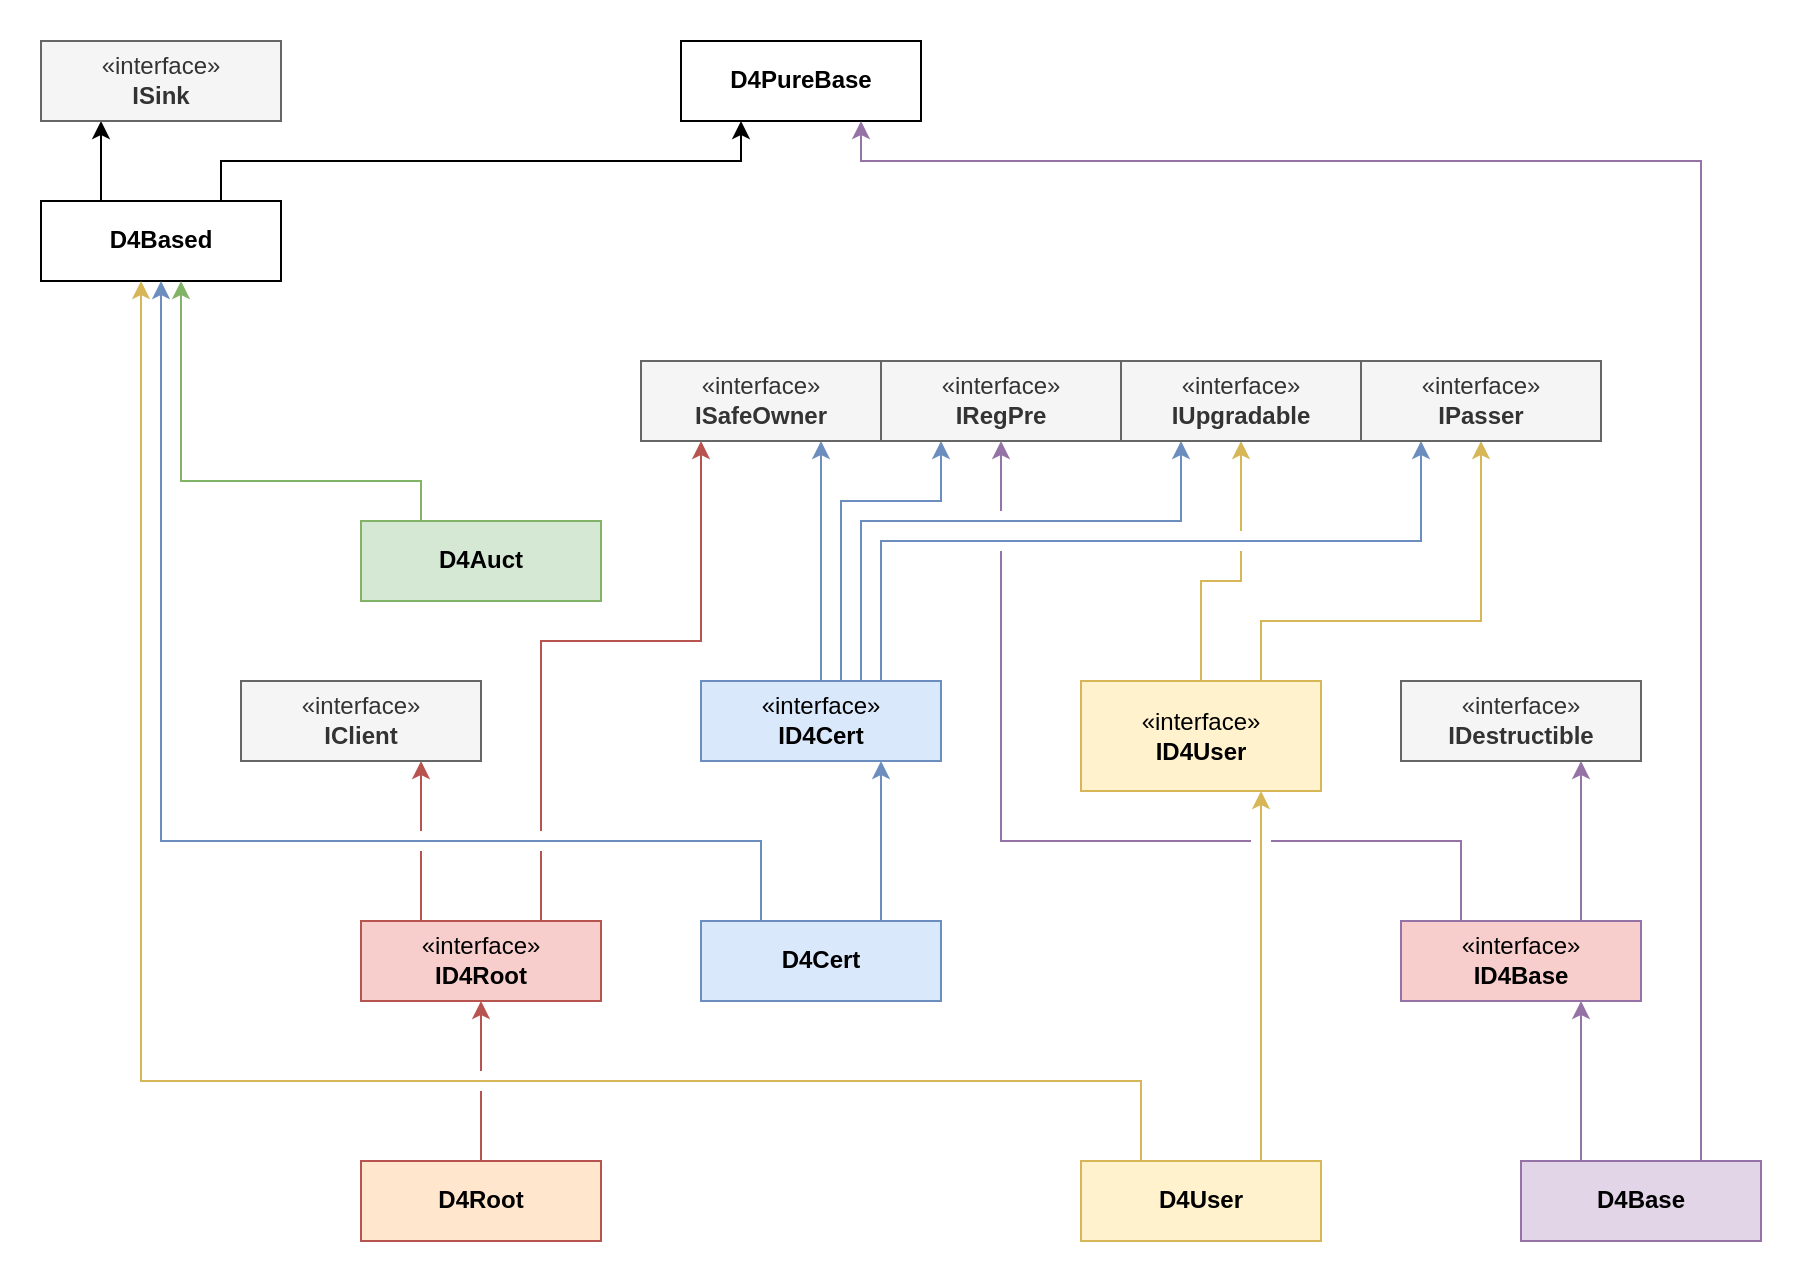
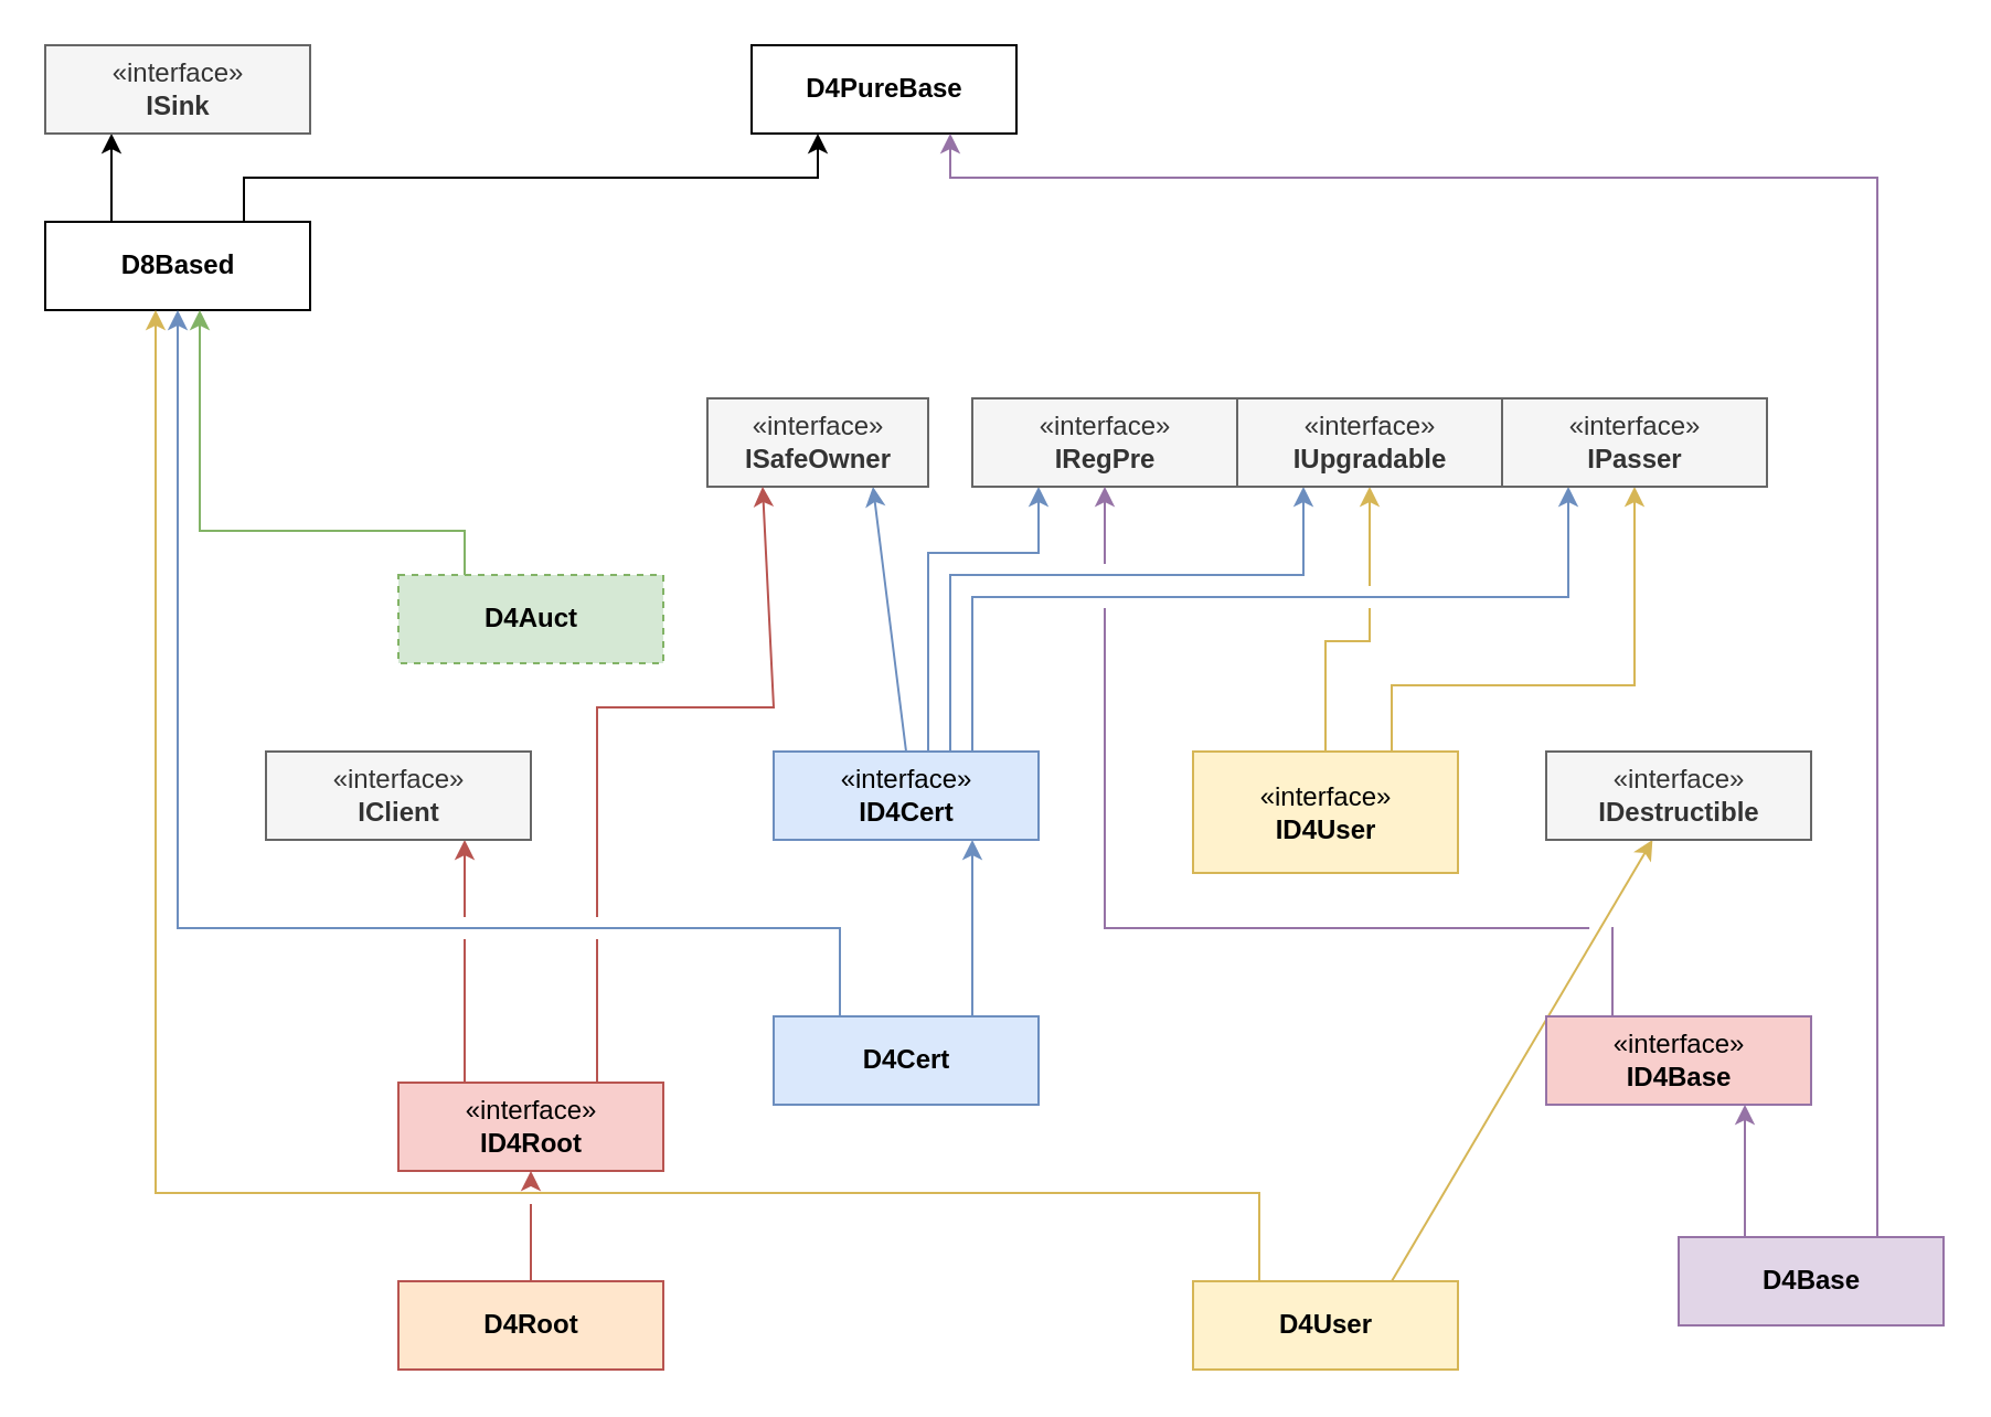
  <mxCell id="0" />
  <mxCell id="1" parent="0" />
  <mxCell id="2" style="edgeStyle=none;rounded=0;sketch=0;jumpStyle=none;jumpSize=10;orthogonalLoop=1;jettySize=auto;html=1;exitX=0.75;exitY=0;exitDx=0;exitDy=0;entryX=0.25;entryY=1;entryDx=0;entryDy=0;" parent="1" source="4" target="25" edge="1"><mxGeometry relative="1" as="geometry"><Array as="points"><mxPoint x="110" y="80" /><mxPoint x="370" y="80" /></Array></mxGeometry></mxCell>
  <mxCell id="3" style="edgeStyle=none;rounded=0;sketch=0;jumpStyle=gap;jumpSize=10;orthogonalLoop=1;jettySize=auto;html=1;exitX=0.25;exitY=0;exitDx=0;exitDy=0;entryX=0.25;entryY=1;entryDx=0;entryDy=0;" parent="1" source="4" target="33" edge="1"><mxGeometry relative="1" as="geometry" /></mxCell>
- <mxCell id="4" value="D4Based" style="html=1;fontStyle=1" parent="1" vertex="1"><mxGeometry x="20" y="100" width="120" height="40" as="geometry" /></mxCell>
+ <mxCell id="4" value="D8Based" style="html=1;fontStyle=1" parent="1" vertex="1"><mxGeometry x="20" y="100" width="120" height="40" as="geometry" /></mxCell>
  <mxCell id="5" style="edgeStyle=none;rounded=0;orthogonalLoop=1;jettySize=auto;html=1;exitX=0.25;exitY=0;exitDx=0;exitDy=0;fillColor=#d5e8d4;strokeColor=#82b366;" parent="1" source="6" edge="1"><mxGeometry relative="1" as="geometry"><mxPoint x="90" y="140" as="targetPoint" /><Array as="points"><mxPoint x="210" y="240" /><mxPoint x="90" y="240" /></Array></mxGeometry></mxCell>
- <mxCell id="6" value="D4Auct" style="html=1;fontStyle=1;fillColor=#d5e8d4;strokeColor=#82b366;" parent="1" vertex="1"><mxGeometry x="180" y="260" width="120" height="40" as="geometry" /></mxCell>
+ <mxCell id="6" value="D4Auct" style="html=1;fontStyle=1;fillColor=#d5e8d4;strokeColor=#82b366;dashed=1;" parent="1" vertex="1"><mxGeometry x="180" y="260" width="120" height="40" as="geometry" /></mxCell>
  <mxCell id="7" style="edgeStyle=none;rounded=0;orthogonalLoop=1;jettySize=auto;html=1;exitX=0.25;exitY=0;exitDx=0;exitDy=0;entryX=0.5;entryY=1;entryDx=0;entryDy=0;fillColor=#dae8fc;strokeColor=#6c8ebf;" parent="1" source="9" target="4" edge="1"><mxGeometry relative="1" as="geometry"><Array as="points"><mxPoint x="380" y="420" /><mxPoint x="80" y="420" /></Array></mxGeometry></mxCell>
  <mxCell id="8" style="edgeStyle=none;rounded=0;orthogonalLoop=1;jettySize=auto;html=1;exitX=0.75;exitY=0;exitDx=0;exitDy=0;entryX=0.75;entryY=1;entryDx=0;entryDy=0;fillColor=#dae8fc;strokeColor=#6c8ebf;" parent="1" source="9" target="17" edge="1"><mxGeometry relative="1" as="geometry"><Array as="points" /></mxGeometry></mxCell>
  <mxCell id="9" value="D4Cert" style="html=1;fontStyle=1;fillColor=#dae8fc;strokeColor=#6c8ebf;" parent="1" vertex="1"><mxGeometry x="350" y="460" width="120" height="40" as="geometry" /></mxCell>
  <mxCell id="10" style="edgeStyle=none;rounded=0;orthogonalLoop=1;jettySize=auto;html=1;exitX=0.25;exitY=0;exitDx=0;exitDy=0;fillColor=#fff2cc;strokeColor=#d6b656;" parent="1" source="12" edge="1"><mxGeometry relative="1" as="geometry"><mxPoint x="70" y="140" as="targetPoint" /><Array as="points"><mxPoint x="570" y="540" /><mxPoint x="70" y="540" /></Array></mxGeometry></mxCell>
- <mxCell id="11" style="edgeStyle=none;rounded=0;sketch=0;jumpStyle=none;jumpSize=10;orthogonalLoop=1;jettySize=auto;html=1;exitX=0.75;exitY=0;exitDx=0;exitDy=0;entryX=0.75;entryY=1;entryDx=0;entryDy=0;fillColor=#fff2cc;strokeColor=#d6b656;" parent="1" source="12" target="20" edge="1"><mxGeometry relative="1" as="geometry" /></mxCell>
+ <mxCell id="11" style="edgeStyle=none;rounded=0;sketch=0;jumpStyle=none;jumpSize=10;orthogonalLoop=1;jettySize=auto;html=1;exitX=0.75;exitY=0;exitDx=0;exitDy=0;fillColor=#fff2cc;strokeColor=#d6b656;" parent="1" source="12" target="32" edge="1"><mxGeometry relative="1" as="geometry" /></mxCell>
  <mxCell id="12" value="D4User" style="html=1;fontStyle=1;fillColor=#fff2cc;strokeColor=#d6b656;" parent="1" vertex="1"><mxGeometry x="540" y="580" width="120" height="40" as="geometry" /></mxCell>
  <mxCell id="13" style="edgeStyle=none;rounded=0;sketch=0;jumpStyle=gap;jumpSize=10;orthogonalLoop=1;jettySize=auto;html=1;exitX=0.5;exitY=0;exitDx=0;exitDy=0;entryX=0.75;entryY=1;entryDx=0;entryDy=0;fillColor=#dae8fc;strokeColor=#6c8ebf;" edge="1" parent="1" source="17" target="23"><mxGeometry relative="1" as="geometry" /></mxCell>
  <mxCell id="14" style="edgeStyle=none;rounded=0;sketch=0;jumpStyle=gap;jumpSize=10;orthogonalLoop=1;jettySize=auto;html=1;entryX=0.25;entryY=1;entryDx=0;entryDy=0;fillColor=#dae8fc;strokeColor=#6c8ebf;" edge="1" parent="1" target="24"><mxGeometry relative="1" as="geometry"><mxPoint x="420" y="340" as="sourcePoint" /><Array as="points"><mxPoint x="420" y="250" /><mxPoint x="470" y="250" /></Array></mxGeometry></mxCell>
  <mxCell id="15" style="edgeStyle=none;rounded=0;sketch=0;jumpStyle=gap;jumpSize=10;orthogonalLoop=1;jettySize=auto;html=1;entryX=0.25;entryY=1;entryDx=0;entryDy=0;fillColor=#dae8fc;strokeColor=#6c8ebf;" edge="1" parent="1" target="21"><mxGeometry relative="1" as="geometry"><mxPoint x="430" y="340" as="sourcePoint" /><Array as="points"><mxPoint x="430" y="260" /><mxPoint x="590" y="260" /></Array></mxGeometry></mxCell>
  <mxCell id="16" style="edgeStyle=none;rounded=0;sketch=0;jumpStyle=gap;jumpSize=10;orthogonalLoop=1;jettySize=auto;html=1;exitX=0.75;exitY=0;exitDx=0;exitDy=0;entryX=0.25;entryY=1;entryDx=0;entryDy=0;fillColor=#dae8fc;strokeColor=#6c8ebf;" edge="1" parent="1" source="17" target="22"><mxGeometry relative="1" as="geometry"><Array as="points"><mxPoint x="440" y="270" /><mxPoint x="710" y="270" /></Array></mxGeometry></mxCell>
  <mxCell id="17" value="«interface»&lt;br&gt;&lt;b&gt;ID4Cert&lt;/b&gt;" style="html=1;fillColor=#dae8fc;strokeColor=#6c8ebf;" parent="1" vertex="1"><mxGeometry x="350" y="340" width="120" height="40" as="geometry" /></mxCell>
  <mxCell id="18" style="edgeStyle=none;rounded=0;sketch=0;jumpStyle=gap;jumpSize=10;orthogonalLoop=1;jettySize=auto;html=1;exitX=0.5;exitY=0;exitDx=0;exitDy=0;entryX=0.5;entryY=1;entryDx=0;entryDy=0;fillColor=#fff2cc;strokeColor=#d6b656;" edge="1" parent="1" source="20" target="21"><mxGeometry relative="1" as="geometry"><Array as="points"><mxPoint x="600" y="290" /><mxPoint x="620" y="290" /></Array></mxGeometry></mxCell>
  <mxCell id="19" style="edgeStyle=none;rounded=0;sketch=0;jumpStyle=gap;jumpSize=10;orthogonalLoop=1;jettySize=auto;html=1;exitX=0.75;exitY=0;exitDx=0;exitDy=0;entryX=0.5;entryY=1;entryDx=0;entryDy=0;fillColor=#fff2cc;strokeColor=#d6b656;" edge="1" parent="1" source="20" target="22"><mxGeometry relative="1" as="geometry"><Array as="points"><mxPoint x="630" y="310" /><mxPoint x="740" y="310" /></Array></mxGeometry></mxCell>
  <mxCell id="20" value="«interface»&lt;br&gt;&lt;b&gt;ID4User&lt;/b&gt;" style="html=1;fillColor=#fff2cc;strokeColor=#d6b656;" parent="1" vertex="1"><mxGeometry x="540" y="340" width="120" height="55" as="geometry" /></mxCell>
  <mxCell id="21" value="«interface»&lt;br&gt;&lt;b&gt;IUpgradable&lt;/b&gt;" style="html=1;fillColor=#f5f5f5;strokeColor=#666666;fontColor=#333333;" parent="1" vertex="1"><mxGeometry x="560" y="180" width="120" height="40" as="geometry" /></mxCell>
  <mxCell id="22" value="«interface»&lt;br&gt;&lt;b&gt;IPasser&lt;/b&gt;" style="html=1;fillColor=#f5f5f5;strokeColor=#666666;fontColor=#333333;" parent="1" vertex="1"><mxGeometry x="680" y="180" width="120" height="40" as="geometry" /></mxCell>
- <mxCell id="23" value="«interface»&lt;br&gt;&lt;b&gt;ISafeOwner&lt;/b&gt;" style="html=1;fillColor=#f5f5f5;strokeColor=#666666;fontColor=#333333;" parent="1" vertex="1"><mxGeometry x="320" y="180" width="120" height="40" as="geometry" /></mxCell>
+ <mxCell id="23" value="«interface»&lt;br&gt;&lt;b&gt;ISafeOwner&lt;/b&gt;" style="html=1;fillColor=#f5f5f5;strokeColor=#666666;fontColor=#333333;" parent="1" vertex="1"><mxGeometry x="320" y="180" width="100" height="40" as="geometry" /></mxCell>
  <mxCell id="24" value="«interface»&lt;br&gt;&lt;b&gt;IRegPre&lt;/b&gt;" style="html=1;fillColor=#f5f5f5;strokeColor=#666666;fontColor=#333333;" parent="1" vertex="1"><mxGeometry x="440" y="180" width="120" height="40" as="geometry" /></mxCell>
  <mxCell id="25" value="D4PureBase" style="html=1;fontStyle=1" parent="1" vertex="1"><mxGeometry x="340" y="20" width="120" height="40" as="geometry" /></mxCell>
  <mxCell id="26" style="edgeStyle=none;rounded=0;sketch=0;jumpStyle=gap;jumpSize=10;orthogonalLoop=1;jettySize=auto;html=1;exitX=0.25;exitY=0;exitDx=0;exitDy=0;entryX=0.5;entryY=1;entryDx=0;entryDy=0;fillColor=#e1d5e7;strokeColor=#9673a6;" parent="1" source="28" target="24" edge="1"><mxGeometry relative="1" as="geometry"><Array as="points"><mxPoint x="730" y="420" /><mxPoint x="500" y="420" /></Array></mxGeometry></mxCell>
- <mxCell id="27" style="edgeStyle=none;rounded=0;sketch=0;jumpStyle=gap;jumpSize=10;orthogonalLoop=1;jettySize=auto;html=1;exitX=0.75;exitY=0;exitDx=0;exitDy=0;entryX=0.75;entryY=1;entryDx=0;entryDy=0;fillColor=#e1d5e7;strokeColor=#9673a6;" parent="1" source="28" target="32" edge="1"><mxGeometry relative="1" as="geometry" /></mxCell>
  <mxCell id="28" value="«interface»&lt;br&gt;&lt;b&gt;ID4Base&lt;/b&gt;" style="html=1;fillColor=#f8cecc;strokeColor=#9673a6;" parent="1" vertex="1"><mxGeometry x="700" y="460" width="120" height="40" as="geometry" /></mxCell>
  <mxCell id="29" style="edgeStyle=none;rounded=0;sketch=0;jumpStyle=none;jumpSize=10;orthogonalLoop=1;jettySize=auto;html=1;exitX=0.25;exitY=0;exitDx=0;exitDy=0;entryX=0.75;entryY=1;entryDx=0;entryDy=0;fillColor=#e1d5e7;strokeColor=#9673a6;" parent="1" source="31" target="28" edge="1"><mxGeometry relative="1" as="geometry" /></mxCell>
  <mxCell id="30" style="edgeStyle=none;rounded=0;sketch=0;jumpStyle=none;jumpSize=10;orthogonalLoop=1;jettySize=auto;html=1;exitX=0.75;exitY=0;exitDx=0;exitDy=0;entryX=0.75;entryY=1;entryDx=0;entryDy=0;fillColor=#e1d5e7;strokeColor=#9673a6;" parent="1" source="31" target="25" edge="1"><mxGeometry relative="1" as="geometry"><Array as="points"><mxPoint x="850" y="80" /><mxPoint x="430" y="80" /></Array></mxGeometry></mxCell>
- <mxCell id="31" value="D4Base" style="html=1;fontStyle=1;fillColor=#e1d5e7;strokeColor=#9673a6;" parent="1" vertex="1"><mxGeometry x="760" y="580" width="120" height="40" as="geometry" /></mxCell>
+ <mxCell id="31" value="D4Base" style="html=1;fontStyle=1;fillColor=#e1d5e7;strokeColor=#9673a6;" parent="1" vertex="1"><mxGeometry x="760" y="560" width="120" height="40" as="geometry" /></mxCell>
  <mxCell id="32" value="«interface»&lt;br&gt;&lt;b&gt;IDestructible&lt;/b&gt;" style="html=1;fillColor=#f5f5f5;strokeColor=#666666;fontColor=#333333;" parent="1" vertex="1"><mxGeometry x="700" y="340" width="120" height="40" as="geometry" /></mxCell>
  <mxCell id="33" value="«interface»&lt;br&gt;&lt;b&gt;ISink&lt;/b&gt;" style="html=1;fillColor=#f5f5f5;strokeColor=#666666;fontColor=#333333;" parent="1" vertex="1"><mxGeometry x="20" y="20" width="120" height="40" as="geometry" /></mxCell>
  <mxCell id="34" style="edgeStyle=none;rounded=0;sketch=0;jumpStyle=gap;jumpSize=10;orthogonalLoop=1;jettySize=auto;html=1;exitX=0.75;exitY=0;exitDx=0;exitDy=0;entryX=0.25;entryY=1;entryDx=0;entryDy=0;fillColor=#f8cecc;strokeColor=#b85450;" parent="1" source="36" target="23" edge="1"><mxGeometry relative="1" as="geometry"><Array as="points"><mxPoint x="270" y="320" /><mxPoint x="350" y="320" /></Array></mxGeometry></mxCell>
  <mxCell id="35" style="edgeStyle=none;rounded=0;sketch=0;jumpStyle=gap;jumpSize=10;orthogonalLoop=1;jettySize=auto;html=1;exitX=0.25;exitY=0;exitDx=0;exitDy=0;entryX=0.75;entryY=1;entryDx=0;entryDy=0;fillColor=#f8cecc;strokeColor=#b85450;" parent="1" source="36" target="37" edge="1"><mxGeometry relative="1" as="geometry" /></mxCell>
- <mxCell id="36" value="«interface»&lt;br&gt;&lt;b&gt;ID4Root&lt;/b&gt;" style="html=1;fillColor=#f8cecc;strokeColor=#b85450;" parent="1" vertex="1"><mxGeometry x="180" y="460" width="120" height="40" as="geometry" /></mxCell>
+ <mxCell id="36" value="«interface»&lt;br&gt;&lt;b&gt;ID4Root&lt;/b&gt;" style="html=1;fillColor=#f8cecc;strokeColor=#b85450;" parent="1" vertex="1"><mxGeometry x="180" y="490" width="120" height="40" as="geometry" /></mxCell>
  <mxCell id="37" value="«interface»&lt;br&gt;&lt;b&gt;IClient&lt;/b&gt;" style="html=1;fillColor=#f5f5f5;strokeColor=#666666;fontColor=#333333;" parent="1" vertex="1"><mxGeometry x="120" y="340" width="120" height="40" as="geometry" /></mxCell>
  <mxCell id="38" style="edgeStyle=none;rounded=0;sketch=0;jumpStyle=gap;jumpSize=10;orthogonalLoop=1;jettySize=auto;html=1;exitX=0.5;exitY=0;exitDx=0;exitDy=0;entryX=0.5;entryY=1;entryDx=0;entryDy=0;fillColor=#f8cecc;strokeColor=#b85450;" parent="1" source="39" target="36" edge="1"><mxGeometry relative="1" as="geometry" /></mxCell>
  <mxCell id="39" value="D4Root" style="html=1;fontStyle=1;fillColor=#ffe6cc;strokeColor=#b85450;" parent="1" vertex="1"><mxGeometry x="180" y="580" width="120" height="40" as="geometry" /></mxCell>
